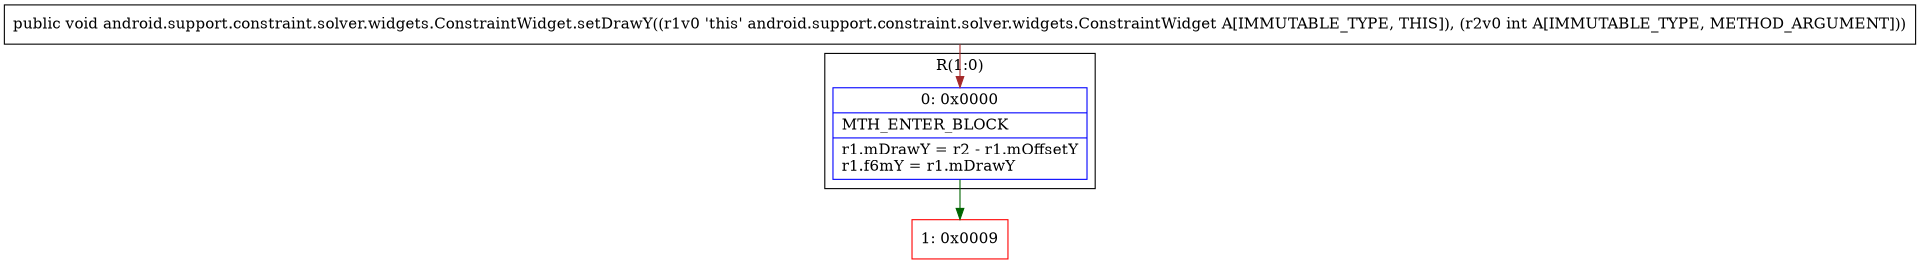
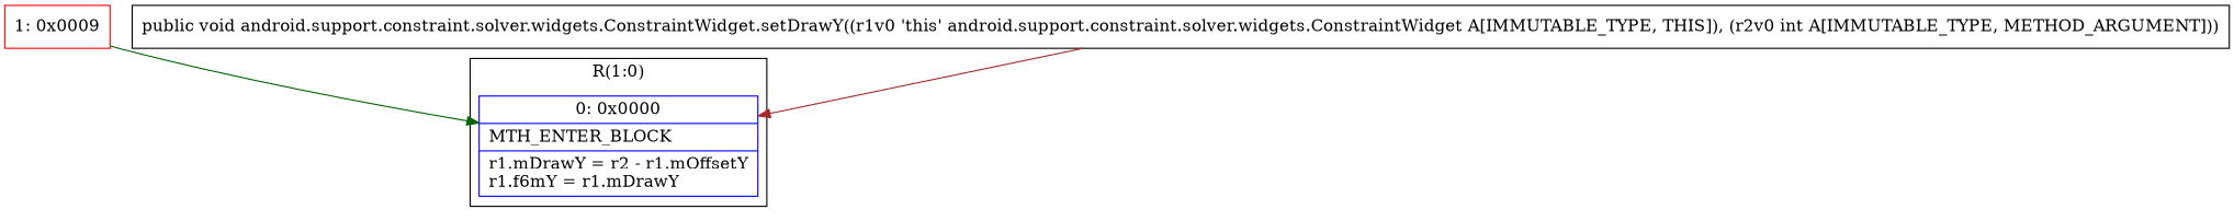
  digraph {
    node [shape=record]
    n1 [color=blue label="{0\:\ 0x0000|MTH_ENTER_BLOCK\l|r1.mDrawY = r2 \- r1.mOffsetY\lr1.f6mY = r1.mDrawY\l}"]
    n2 [color=red label="{1\:\ 0x0009}"]
    n3 [label="{public void android.support.constraint.solver.widgets.ConstraintWidget.setDrawY((r1v0 'this' android.support.constraint.solver.widgets.ConstraintWidget A[IMMUTABLE_TYPE, THIS]), (r2v0 int A[IMMUTABLE_TYPE, METHOD_ARGUMENT])) }"]
    subgraph cluster_1 {
      label="R(1:0)"
      n1
    }
-   n1 -> n2 [color=darkgreen]
+   n2 -> n1 [color=darkgreen]
    n3 -> n1 [color=brown]
  }
